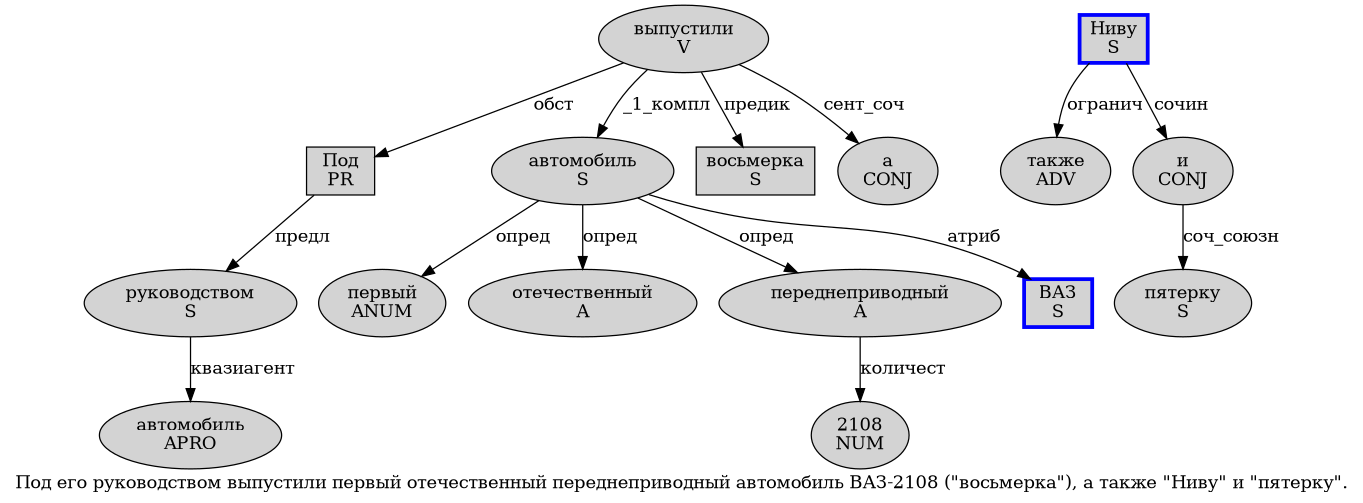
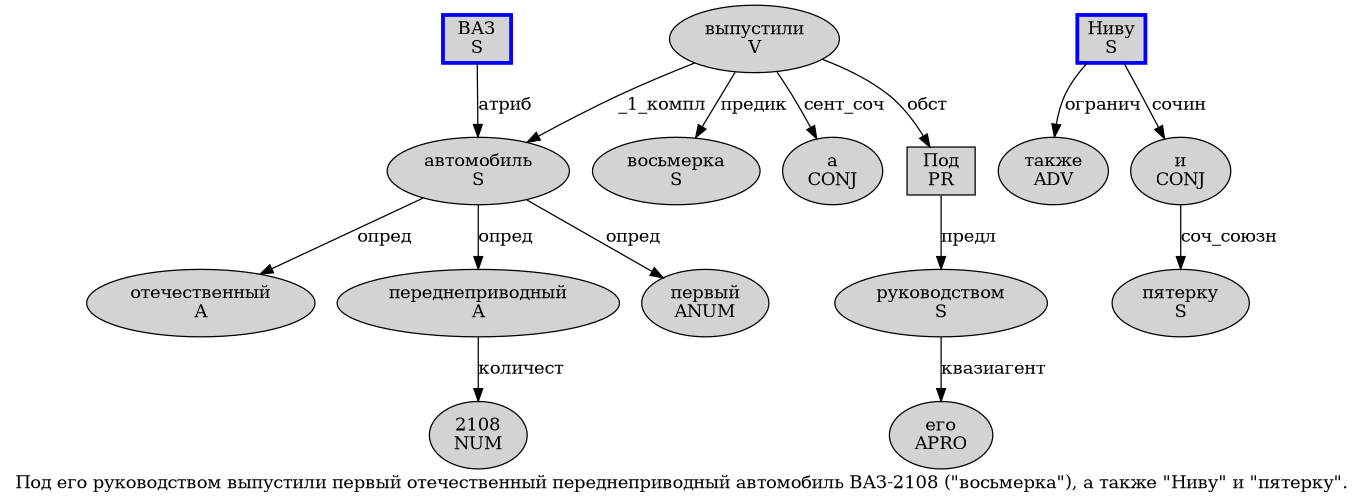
  digraph {
    label="Под его руководством выпустили первый отечественный переднеприводный автомобиль ВАЗ-2108 (\"восьмерка\"), а также \"Ниву\" и \"пятерку\"."
    node [fillcolor=lightgray penwidth=1 shape=ellipse style=filled]
    n1 [label="Под\nPR" shape=box]
    n2 [label="руководством\nS"]
-   n3 [label="автомобиль\nAPRO"]
+   n3 [label="его\nAPRO"]
    n4 [label="выпустили\nV"]
    n5 [label="автомобиль\nS"]
-   n6 [label="восьмерка\nS" shape=box]
+   n6 [label="восьмерка\nS"]
    n7 [label="а\nCONJ"]
    n8 [label="первый\nANUM"]
    n9 [label="отечественный\nA"]
    n10 [label="переднеприводный\nA"]
    n11 [color=blue label="ВАЗ\nS" penwidth=3 shape=box]
    n12 [label="2108\nNUM"]
    n13 [label="также\nADV"]
    n14 [color=blue label="Ниву\nS" penwidth=3 shape=box]
    n15 [label="и\nCONJ"]
    n16 [label="пятерку\nS"]
    n1 -> n2 [label="предл"]
    n2 -> n3 [label="квазиагент"]
    n4 -> n1 [label="обст"]
    n4 -> n5 [label="_1_компл"]
    n4 -> n6 [label="предик"]
    n4 -> n7 [label="сент_соч"]
    n5 -> n8 [label="опред"]
    n5 -> n9 [label="опред"]
    n5 -> n10 [label="опред"]
-   n5 -> n11 [label="атриб"]
+   n11 -> n5 [label="атриб"]
    n10 -> n12 [label="количест"]
    n14 -> n13 [label="огранич"]
    n14 -> n15 [label="сочин"]
    n15 -> n16 [label="соч_союзн"]
  }
